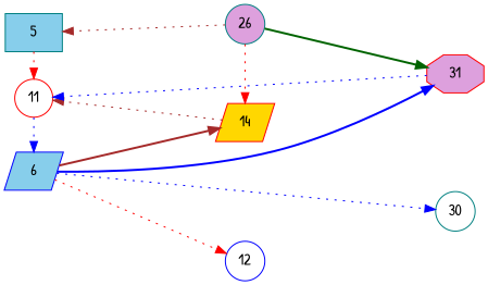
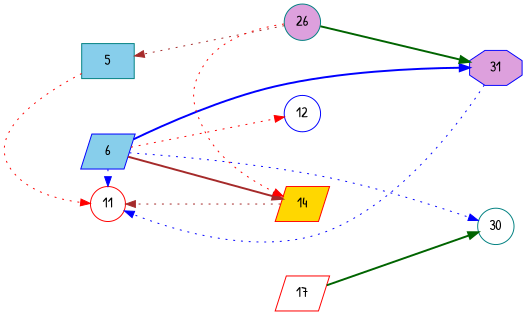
  digraph {
    fontname="Patrick Hand"
    rankdir=LR
    ranksep=2.0
    node [color=teal fillcolor=white fontname="Patrick Hand" shape=circle style=filled]
    edge [color=blue fontname="Patrick Hand" style=dotted]
    5 [fillcolor=skyblue shape=box]
    6 [color=blue fillcolor=skyblue shape=parallelogram]
    11 [color=red]
    12 [color=blue]
    14 [color=red fillcolor=gold shape=parallelogram]
+   17 [color=red shape=parallelogram]
    26 [fillcolor=plum]
    30
-   31 [color=red fillcolor=plum shape=octagon]
+   31 [color=blue fillcolor=plum shape=octagon]
    subgraph sub_1 {
      rank=same
      5
      6
      11
    }
    subgraph sub_2 {
      rank=same
      12
      14
+     17
      26
    }
    subgraph sub_3 {
      rank=same
      30
      31
    }
    5 -> 11 [color=red]
-   11 -> 6
+   6 -> 11
    6 -> 12 [color=red]
    6 -> 14 [color=brown style=bold]
    6 -> 30
    6 -> 31 [style=bold]
    14 -> 11 [color=brown]
+   17 -> 30 [color=darkgreen style=bold]
    26 -> 5 [color=brown]
    26 -> 14 [color=red]
    26 -> 31 [color=darkgreen style=bold]
    31 -> 11
  }
